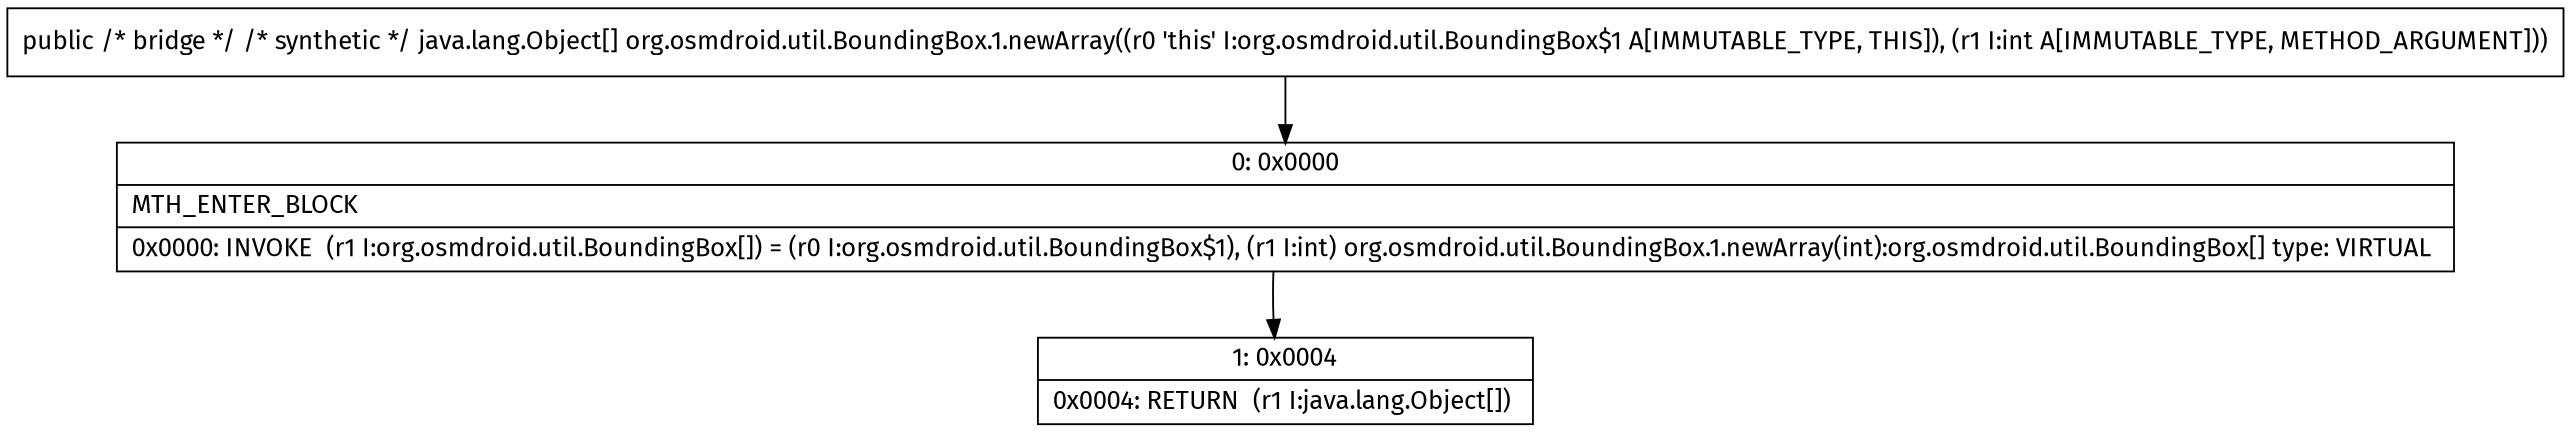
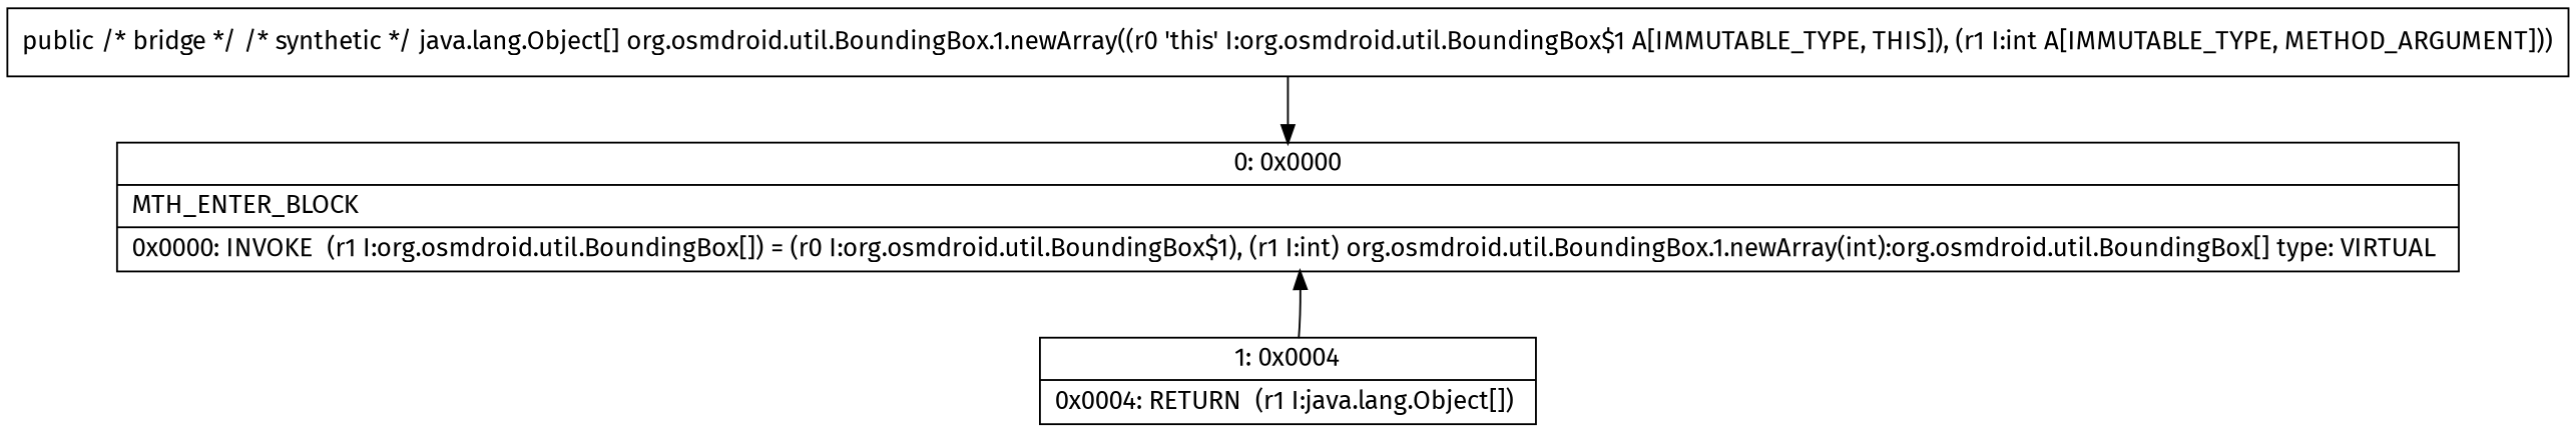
  digraph {
    fontname="Fira Sans"
    node [shape=record fontname="Fira Sans"]
    edge [fontname="Fira Sans"]
    n1 [label="{0\:\ 0x0000|MTH_ENTER_BLOCK\l|0x0000: INVOKE  (r1 I:org.osmdroid.util.BoundingBox[]) = (r0 I:org.osmdroid.util.BoundingBox$1), (r1 I:int) org.osmdroid.util.BoundingBox.1.newArray(int):org.osmdroid.util.BoundingBox[] type: VIRTUAL \l}"]
    n2 [label="{1\:\ 0x0004|0x0004: RETURN  (r1 I:java.lang.Object[]) \l}"]
    n3 [label="{public \/* bridge *\/ \/* synthetic *\/ java.lang.Object[] org.osmdroid.util.BoundingBox.1.newArray((r0 'this' I:org.osmdroid.util.BoundingBox$1 A[IMMUTABLE_TYPE, THIS]), (r1 I:int A[IMMUTABLE_TYPE, METHOD_ARGUMENT])) }"]
-   n1 -> n2
+   n2 -> n1
    n3 -> n1
  }
